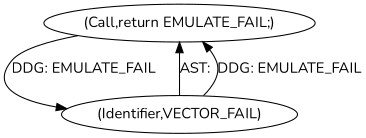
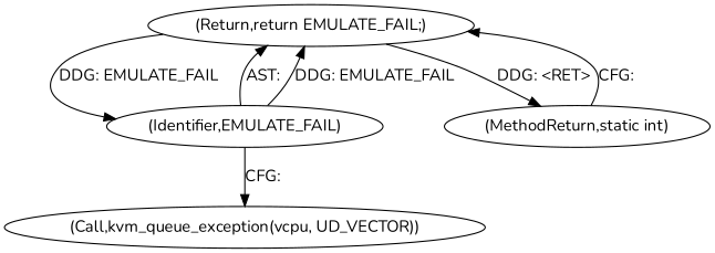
  digraph {
    fontname=Nunito
    node [fontname=Nunito]
    edge [fontname=Nunito]
-   n1 [label="(Call,return EMULATE_FAIL;)"]
-   n2 [label="(Identifier,VECTOR_FAIL)"]
+   n1 [label="(Return,return EMULATE_FAIL;)"]
+   n2 [label="(Identifier,EMULATE_FAIL)"]
+   n3 [label="(MethodReturn,static int)"]
+   n4 [label="(Call,kvm_queue_exception(vcpu, UD_VECTOR))"]
    n1 -> n2 [label="DDG: EMULATE_FAIL"]
+   n1 -> n3 [label="DDG: <RET>"]
    n2 -> n1 [label="AST: "]
    n2 -> n1 [label="DDG: EMULATE_FAIL"]
+   n2 -> n4 [label="CFG: "]
+   n3 -> n1 [label="CFG: "]
  }
